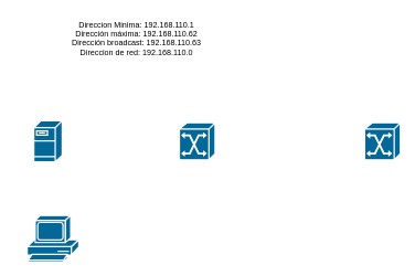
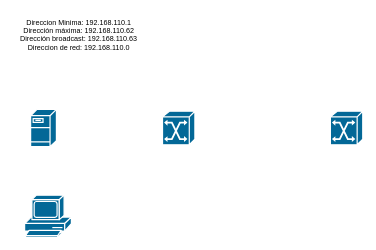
  <mxCell id="0" />
  <mxCell id="1" parent="0" />
- <mxCell id="2" value="&lt;div&gt;Direccion Minima: 192.168.110.1&lt;/div&gt;&lt;div&gt;Dirección máxima: 192.168.110.62&lt;/div&gt;&lt;div&gt;Dirección broadcast: 192.168.110.63&lt;/div&gt;&lt;div&gt;Direccion de red: 192.168.110.0&lt;/div&gt;&lt;div&gt;&lt;br&gt;&lt;/div&gt;" style="text;html=1;align=center;verticalAlign=middle;resizable=0;points=[];autosize=1;strokeColor=none;fillColor=none;" vertex="1" parent="1"><mxGeometry x="95" y="20" width="220" height="90" as="geometry" /></mxCell>
+ <mxCell id="2" value="&lt;div&gt;Direccion Minima: 192.168.110.1&lt;/div&gt;&lt;div&gt;Dirección máxima: 192.168.110.62&lt;/div&gt;&lt;div&gt;Dirección broadcast: 192.168.110.63&lt;/div&gt;&lt;div&gt;Direccion de red: 192.168.110.0&lt;/div&gt;&lt;div&gt;&lt;br&gt;&lt;/div&gt;" style="text;html=1;align=center;verticalAlign=middle;resizable=0;points=[];autosize=1;strokeColor=none;fillColor=none;" vertex="1" parent="1"><mxGeometry x="20" y="20" width="220" height="90" as="geometry" /></mxCell>
  <mxCell id="3" value="" style="shape=mxgraph.cisco.switches.atm_switch;sketch=0;html=1;pointerEvents=1;dashed=0;fillColor=#036897;strokeColor=#ffffff;strokeWidth=2;verticalLabelPosition=bottom;verticalAlign=top;align=center;outlineConnect=0;" vertex="1" parent="1"><mxGeometry x="270" y="185" width="54" height="56" as="geometry" /></mxCell>
  <mxCell id="4" value="" style="shape=mxgraph.cisco.switches.atm_switch;sketch=0;html=1;pointerEvents=1;dashed=0;fillColor=#036897;strokeColor=#ffffff;strokeWidth=2;verticalLabelPosition=bottom;verticalAlign=top;align=center;outlineConnect=0;" vertex="1" parent="1"><mxGeometry x="550" y="185" width="54" height="56" as="geometry" /></mxCell>
  <mxCell id="5" value="" style="shape=mxgraph.cisco.servers.fileserver;sketch=0;html=1;pointerEvents=1;dashed=0;fillColor=#036897;strokeColor=#ffffff;strokeWidth=2;verticalLabelPosition=bottom;verticalAlign=top;align=center;outlineConnect=0;" vertex="1" parent="1"><mxGeometry x="50" y="182" width="43" height="62" as="geometry" /></mxCell>
  <mxCell id="6" value="" style="shape=mxgraph.cisco.computers_and_peripherals.pc;sketch=0;html=1;pointerEvents=1;dashed=0;fillColor=#036897;strokeColor=#ffffff;strokeWidth=2;verticalLabelPosition=bottom;verticalAlign=top;align=center;outlineConnect=0;" vertex="1" parent="1"><mxGeometry x="40" y="325" width="78" height="70" as="geometry" /></mxCell>
